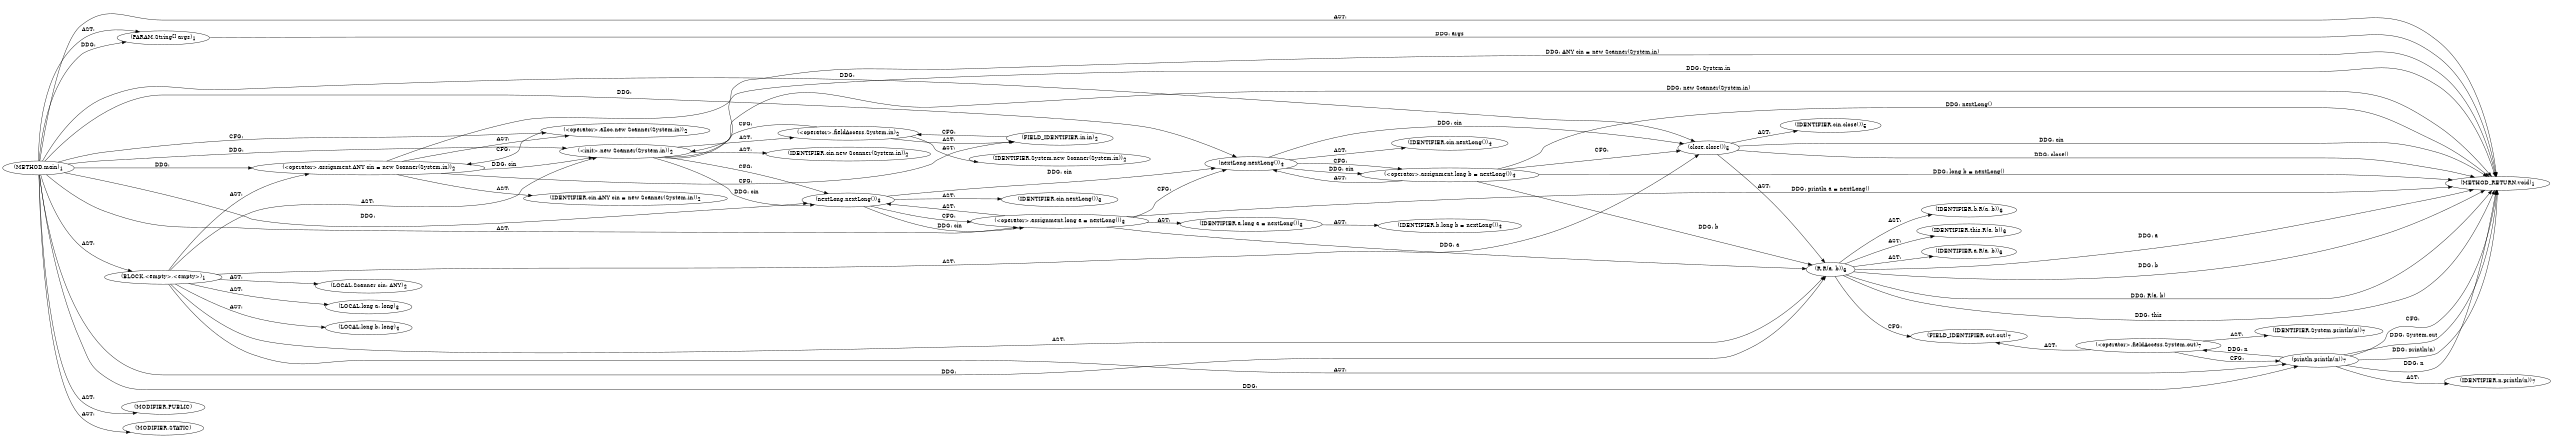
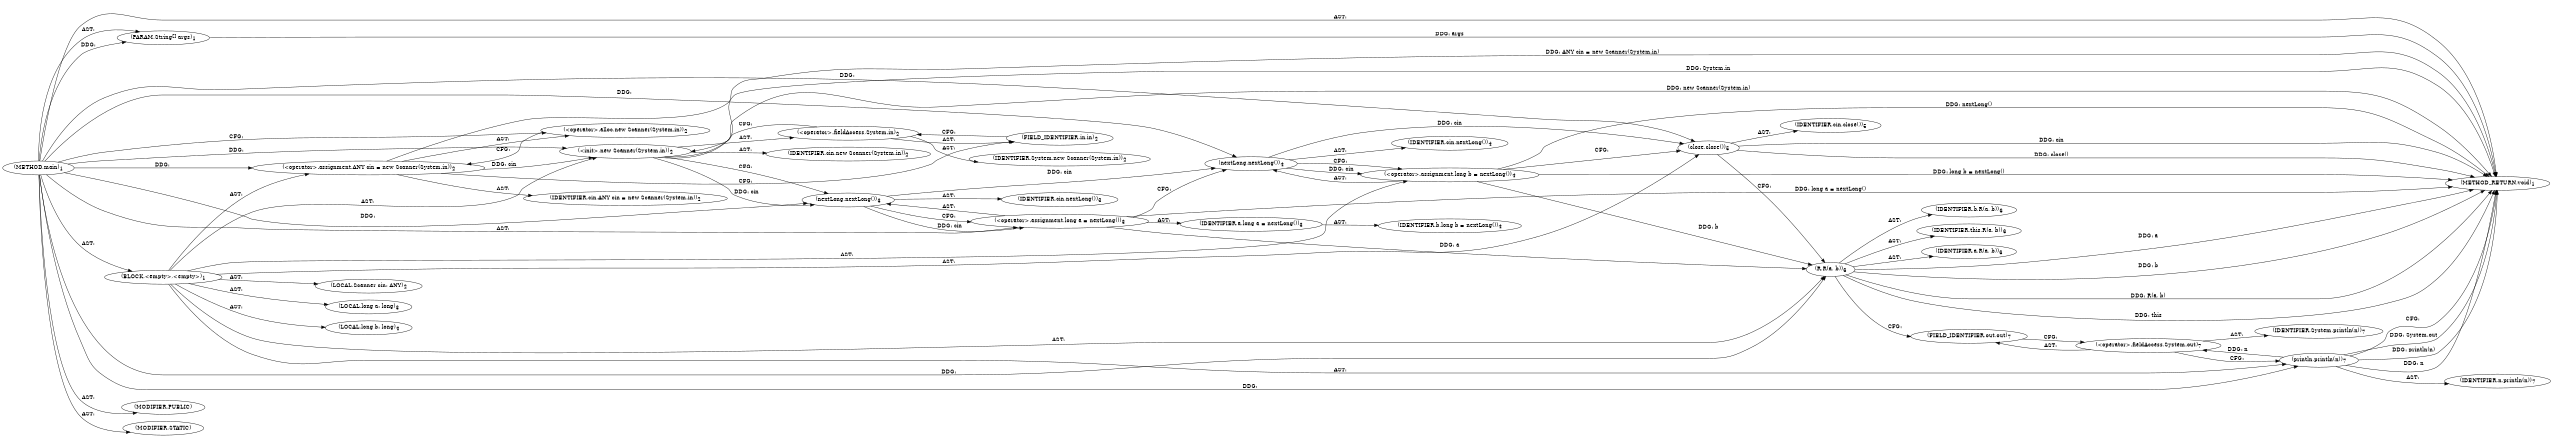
  digraph {
    rankdir=LR
    n1 [label=<(METHOD,main)<SUB>1</SUB>>]
    n2 [label=<(PARAM,String[] args)<SUB>1</SUB>>]
    n3 [label=<(BLOCK,&lt;empty&gt;,&lt;empty&gt;)<SUB>1</SUB>>]
    n4 [label=<(&lt;operator&gt;.assignment,ANY cin = new Scanner(System.in))<SUB>2</SUB>>]
    n5 [label=<(&lt;operator&gt;.alloc,new Scanner(System.in))<SUB>2</SUB>>]
    n6 [label=<(&lt;init&gt;,new Scanner(System.in))<SUB>2</SUB>>]
    n7 [label=<(nextLong,nextLong())<SUB>3</SUB>>]
    n8 [label=<(nextLong,nextLong())<SUB>4</SUB>>]
    n9 [label=<(close,close())<SUB>5</SUB>>]
    n10 [label=<(R,R(a, b))<SUB>6</SUB>>]
    n11 [label=<(println,println(n))<SUB>7</SUB>>]
    n12 [label=<(MODIFIER,PUBLIC)>]
    n13 [label=<(MODIFIER,STATIC)>]
    n14 [label=<(METHOD_RETURN,void)<SUB>1</SUB>>]
    n15 [label=<(&lt;operator&gt;.assignment,long a = nextLong())<SUB>3</SUB>>]
    n16 [label=<(LOCAL,Scanner cin: ANY)<SUB>2</SUB>>]
    n17 [label=<(LOCAL,long a: long)<SUB>3</SUB>>]
    n18 [label=<(LOCAL,long b: long)<SUB>4</SUB>>]
    n19 [label=<(&lt;operator&gt;.assignment,long b = nextLong())<SUB>4</SUB>>]
    n20 [label=<(IDENTIFIER,cin,ANY cin = new Scanner(System.in))<SUB>2</SUB>>]
    n21 [label=<(FIELD_IDENTIFIER,in,in)<SUB>2</SUB>>]
    n22 [label=<(IDENTIFIER,cin,new Scanner(System.in))<SUB>2</SUB>>]
    n23 [label=<(&lt;operator&gt;.fieldAccess,System.in)<SUB>2</SUB>>]
    n24 [label=<(IDENTIFIER,cin,nextLong())<SUB>3</SUB>>]
    n25 [label=<(IDENTIFIER,cin,nextLong())<SUB>4</SUB>>]
    n26 [label=<(IDENTIFIER,cin,close())<SUB>5</SUB>>]
    n27 [label=<(IDENTIFIER,this,R(a, b))<SUB>6</SUB>>]
    n28 [label=<(IDENTIFIER,a,R(a, b))<SUB>6</SUB>>]
    n29 [label=<(IDENTIFIER,b,R(a, b))<SUB>6</SUB>>]
    n30 [label=<(FIELD_IDENTIFIER,out,out)<SUB>7</SUB>>]
    n31 [label=<(&lt;operator&gt;.fieldAccess,System.out)<SUB>7</SUB>>]
    n32 [label=<(IDENTIFIER,n,println(n))<SUB>7</SUB>>]
    n33 [label=<(IDENTIFIER,a,long a = nextLong())<SUB>3</SUB>>]
    n34 [label=<(IDENTIFIER,System,new Scanner(System.in))<SUB>2</SUB>>]
    n35 [label=<(IDENTIFIER,b,long b = nextLong())<SUB>4</SUB>>]
    n36 [label=<(IDENTIFIER,System,println(n))<SUB>7</SUB>>]
    n1 -> n2 [label="AST: "]
    n1 -> n2 [label="DDG: "]
    n1 -> n3 [label="AST: "]
    n1 -> n4 [label="DDG: "]
    n1 -> n5 [label="CFG: "]
    n1 -> n6 [label="DDG: "]
    n1 -> n7 [label="DDG: "]
    n1 -> n8 [label="DDG: "]
    n1 -> n9 [label="DDG: "]
    n1 -> n10 [label="DDG: "]
    n1 -> n11 [label="DDG: "]
    n1 -> n12 [label="AST: "]
    n1 -> n13 [label="AST: "]
    n1 -> n14 [label="AST: "]
    n1 -> n15 [label="AST: "]
    n2 -> n14 [label="DDG: args"]
    n3 -> n4 [label="AST: "]
    n3 -> n6 [label="AST: "]
    n3 -> n9 [label="AST: "]
    n3 -> n10 [label="AST: "]
    n3 -> n11 [label="AST: "]
    n3 -> n16 [label="AST: "]
    n3 -> n17 [label="AST: "]
    n3 -> n18 [label="AST: "]
+   n3 -> n19 [label="AST: "]
    n4 -> n5 [label="AST: "]
    n4 -> n6 [label="DDG: cin"]
    n4 -> n14 [label="DDG: ANY cin = new Scanner(System.in)"]
    n4 -> n20 [label="AST: "]
    n4 -> n21 [label="CFG: "]
    n5 -> n4 [label="CFG: "]
    n6 -> n7 [label="CFG: "]
    n6 -> n7 [label="DDG: cin"]
    n6 -> n14 [label="DDG: System.in"]
    n6 -> n14 [label="DDG: new Scanner(System.in)"]
    n6 -> n22 [label="AST: "]
    n6 -> n23 [label="AST: "]
    n7 -> n8 [label="DDG: cin"]
    n7 -> n15 [label="CFG: "]
    n7 -> n15 [label="DDG: cin"]
    n7 -> n24 [label="AST: "]
    n8 -> n9 [label="DDG: cin"]
    n8 -> n19 [label="CFG: "]
    n8 -> n19 [label="DDG: cin"]
    n8 -> n25 [label="AST: "]
-   n9 -> n10 [label="AST: "]
+   n9 -> n10 [label="CFG: "]
    n9 -> n14 [label="DDG: cin"]
    n9 -> n14 [label="DDG: close()"]
    n9 -> n26 [label="AST: "]
    n10 -> n14 [label="DDG: a"]
    n10 -> n14 [label="DDG: b"]
    n10 -> n14 [label="DDG: R(a, b)"]
    n10 -> n14 [label="DDG: this"]
    n10 -> n27 [label="AST: "]
    n10 -> n28 [label="AST: "]
    n10 -> n29 [label="AST: "]
    n10 -> n30 [label="CFG: "]
    n11 -> n14 [label="CFG: "]
    n11 -> n14 [label="DDG: System.out"]
    n11 -> n14 [label="DDG: println(n)"]
    n11 -> n14 [label="DDG: n"]
    n11 -> n31 [label="DDG: n"]
    n11 -> n32 [label="AST: "]
    n15 -> n7 [label="AST: "]
    n15 -> n8 [label="CFG: "]
    n15 -> n10 [label="DDG: a"]
-   n15 -> n14 [label="DDG: println a = nextLong()"]
+   n15 -> n14 [label="DDG: long a = nextLong()"]
    n15 -> n33 [label="AST: "]
    n19 -> n8 [label="AST: "]
    n19 -> n9 [label="CFG: "]
    n19 -> n10 [label="DDG: b"]
    n19 -> n14 [label="DDG: nextLong()"]
    n19 -> n14 [label="DDG: long b = nextLong()"]
    n21 -> n23 [label="CFG: "]
    n23 -> n6 [label="CFG: "]
    n23 -> n21 [label="AST: "]
    n23 -> n34 [label="AST: "]
+   n30 -> n31 [label="CFG: "]
    n31 -> n11 [label="CFG: "]
    n31 -> n30 [label="AST: "]
    n31 -> n36 [label="AST: "]
    n33 -> n35 [label="AST: "]
  }
